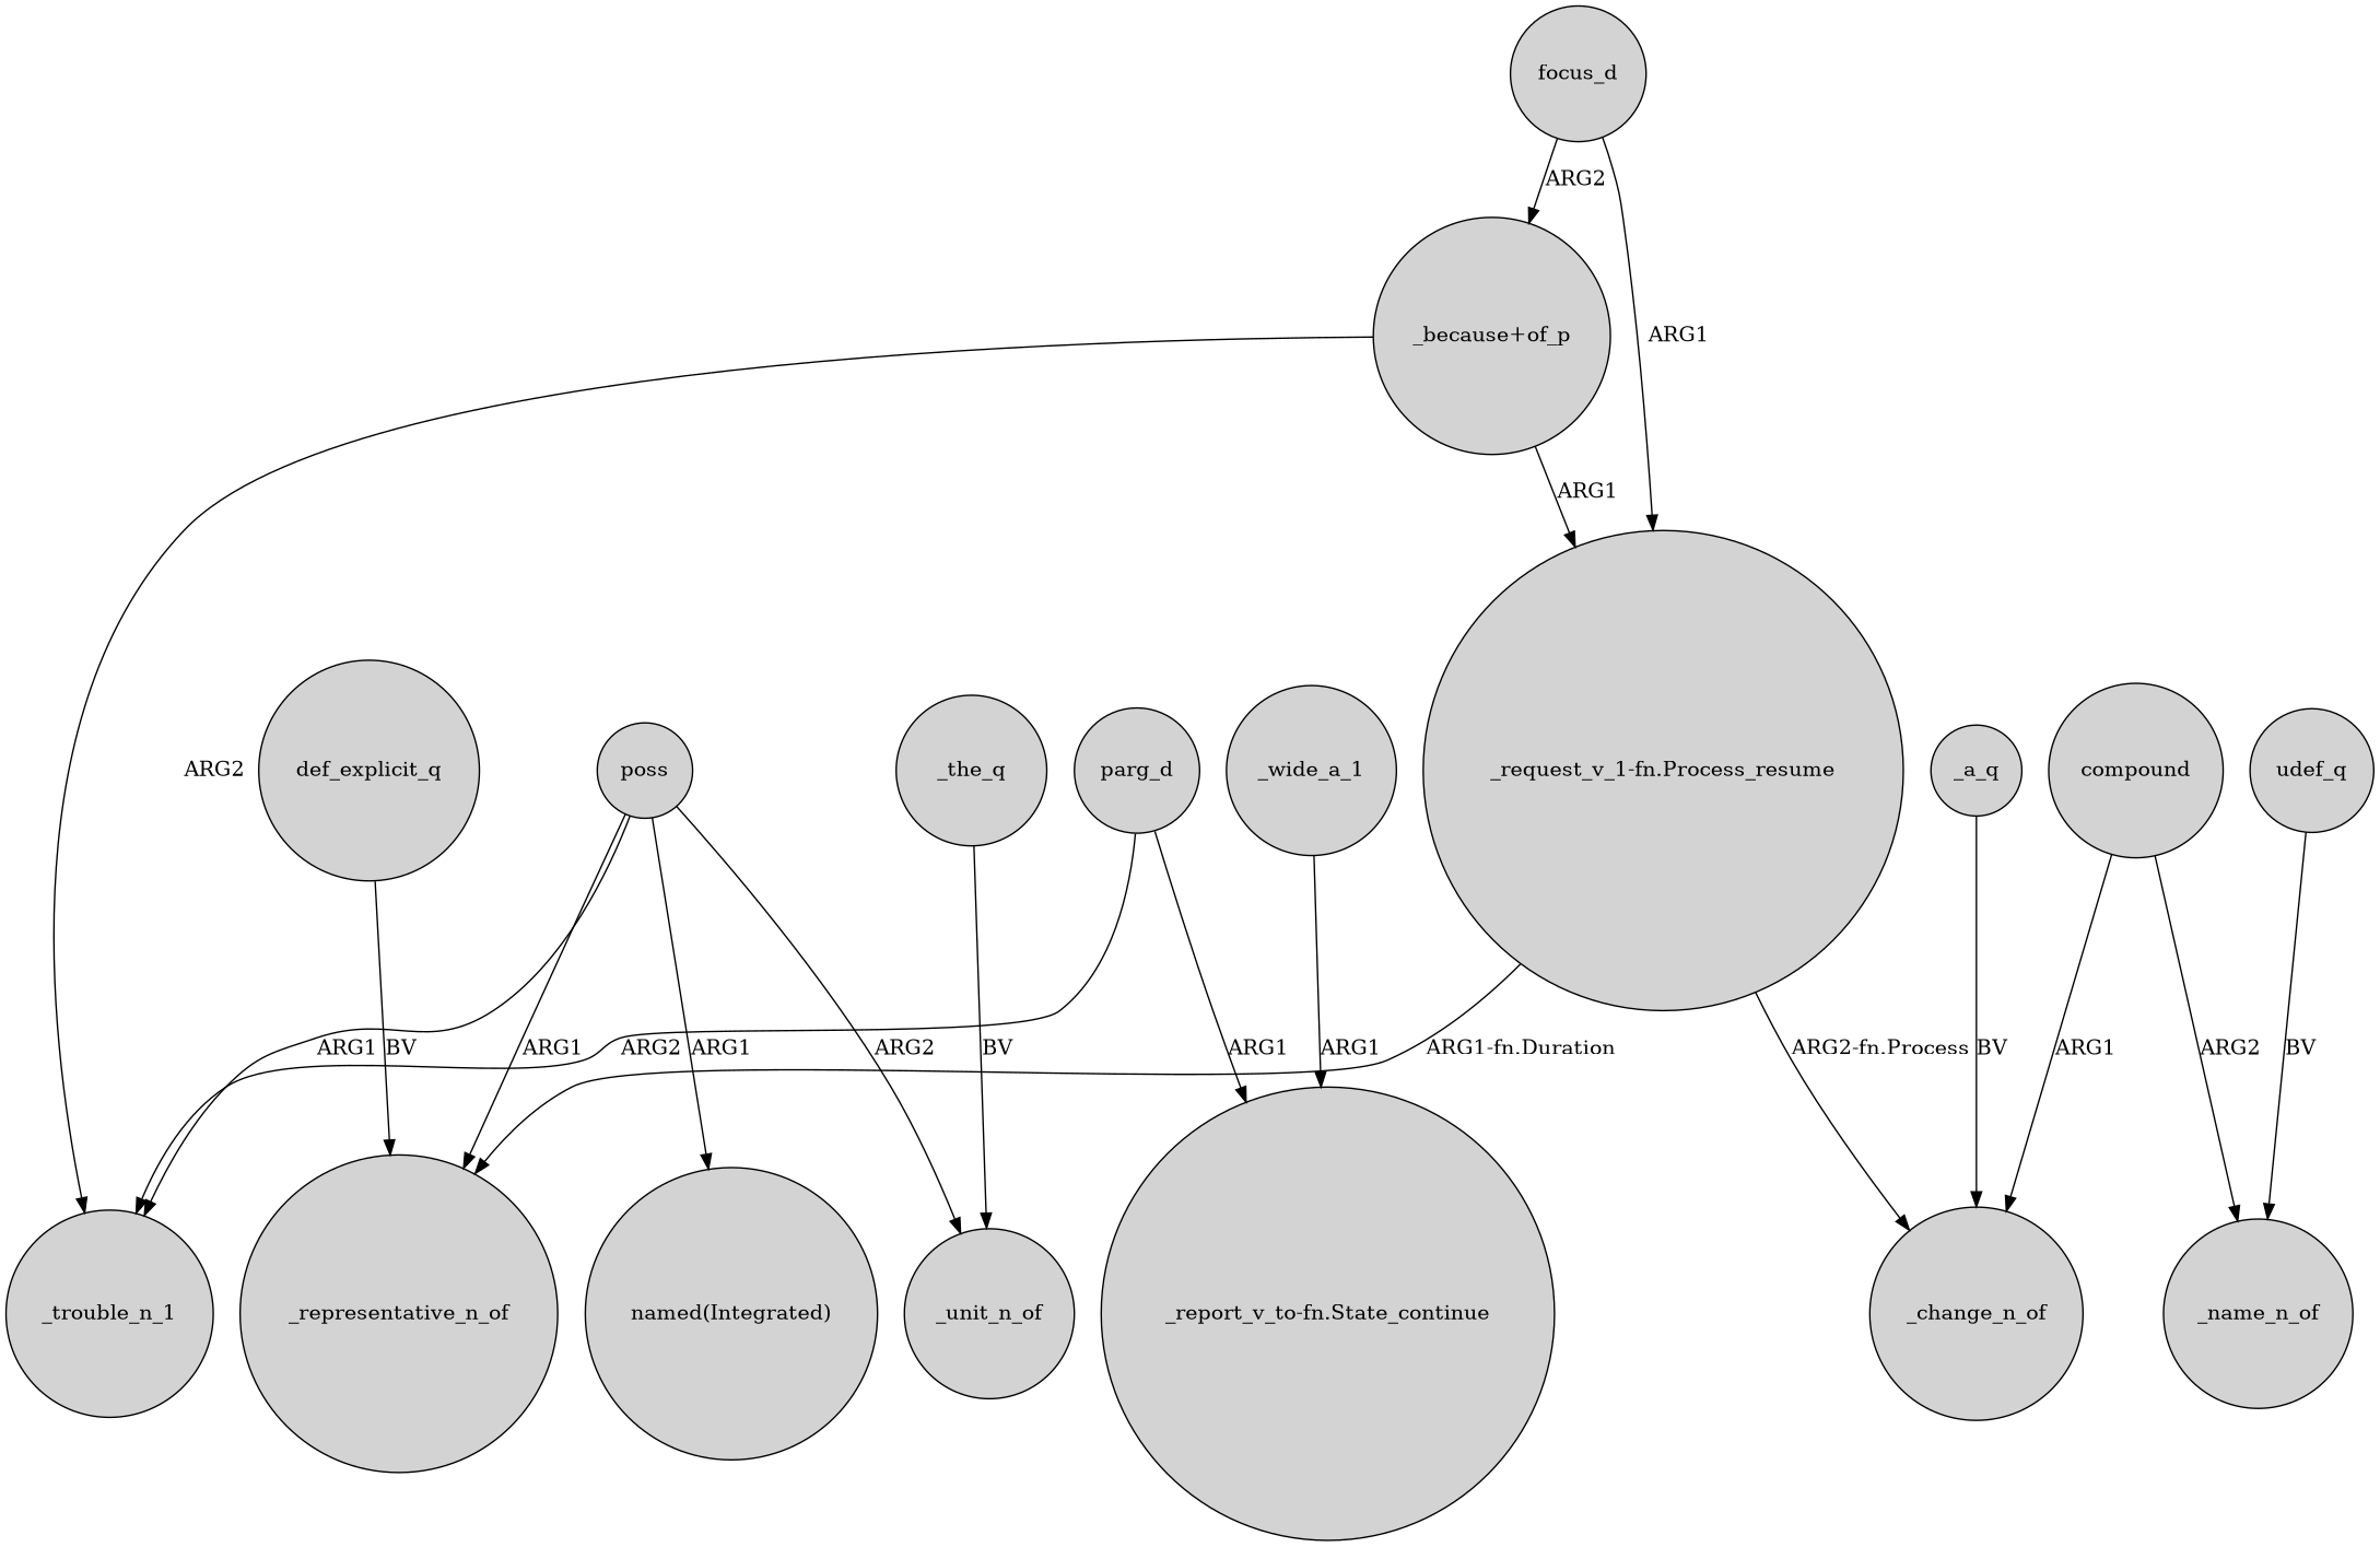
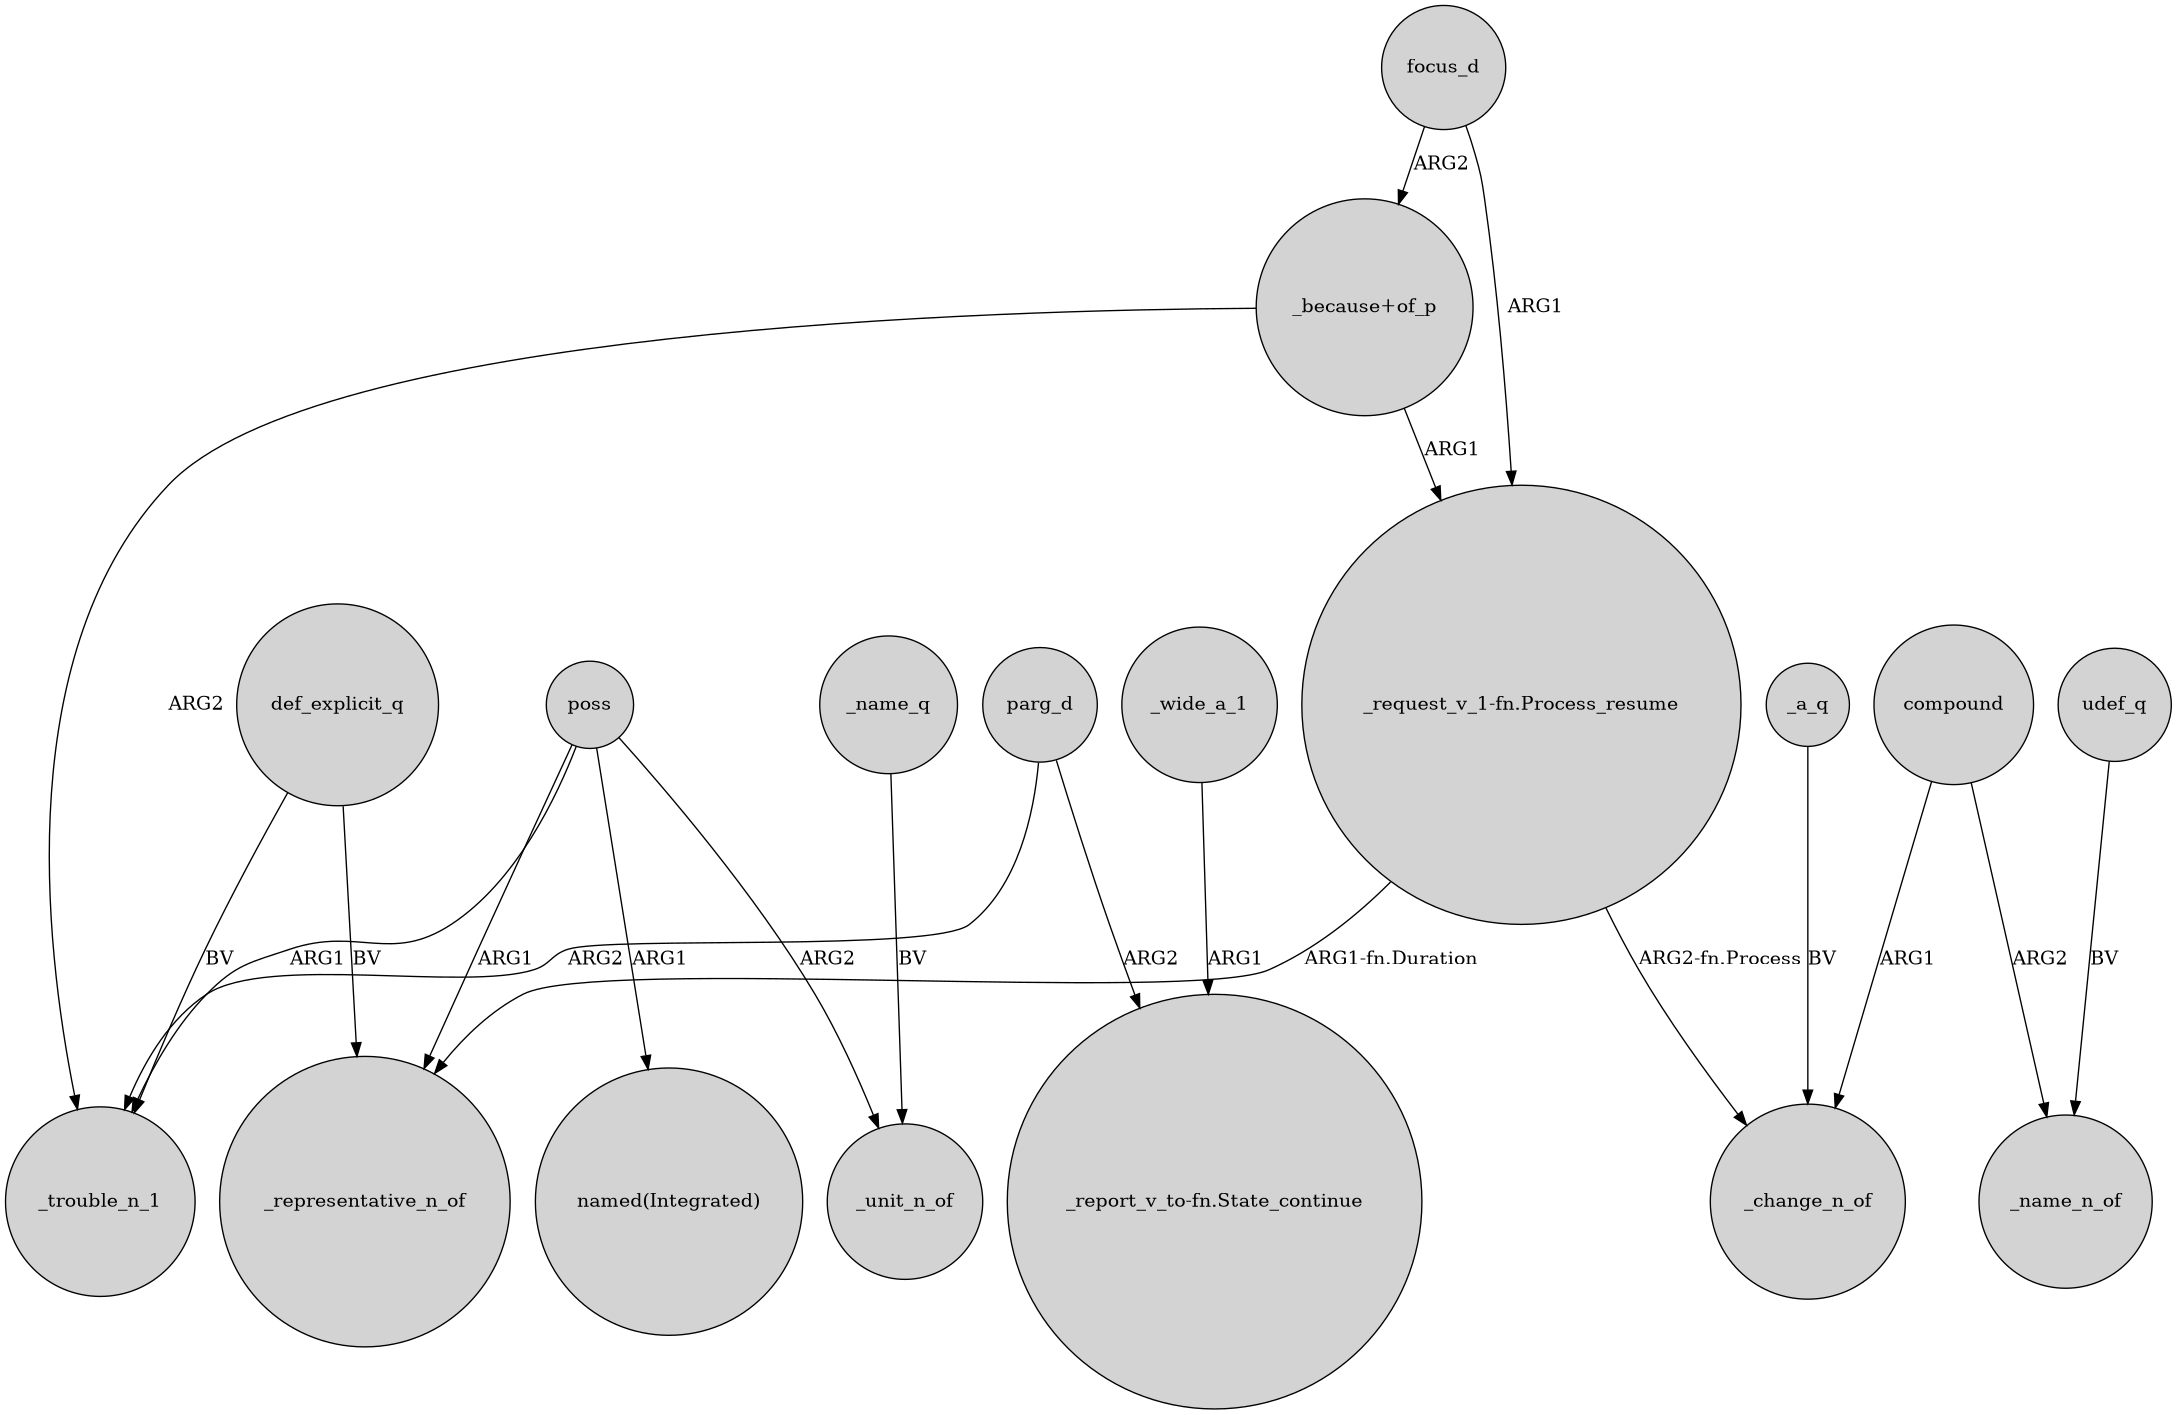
  digraph {
    node [shape=circle style=filled]
    focus_d
    "_request_v_1-fn.Process_resume"
    "_because+of_p"
    _representative_n_of
    _change_n_of
    _trouble_n_1
    poss
    "named(Integrated)"
    _unit_n_of
    compound
    _name_n_of
    _wide_a_1
    "_report_v_to-fn.State_continue"
    parg_d
    def_explicit_q
    _a_q
    udef_q
-   _the_q
+   _the_q [label=_name_q]
    focus_d -> "_request_v_1-fn.Process_resume" [label=ARG1]
    focus_d -> "_because+of_p" [label=ARG2]
    "_request_v_1-fn.Process_resume" -> _representative_n_of [label="ARG1-fn.Duration"]
    "_request_v_1-fn.Process_resume" -> _change_n_of [label="ARG2-fn.Process"]
    "_because+of_p" -> "_request_v_1-fn.Process_resume" [label=ARG1]
    "_because+of_p" -> _trouble_n_1 [label=ARG2]
    poss -> _representative_n_of [label=ARG1]
    poss -> _trouble_n_1 [label=ARG1]
    poss -> "named(Integrated)" [label=ARG1]
    poss -> _unit_n_of [label=ARG2]
    compound -> _change_n_of [label=ARG1]
    compound -> _name_n_of [label=ARG2]
    _wide_a_1 -> "_report_v_to-fn.State_continue" [label=ARG1]
    parg_d -> _trouble_n_1 [label=ARG2]
-   parg_d -> "_report_v_to-fn.State_continue" [label=ARG1]
+   parg_d -> "_report_v_to-fn.State_continue" [label=ARG2]
    def_explicit_q -> _representative_n_of [label=BV]
+   def_explicit_q -> _trouble_n_1 [label=BV]
    _a_q -> _change_n_of [label=BV]
    udef_q -> _name_n_of [label=BV]
    _the_q -> _unit_n_of [label=BV]
  }
